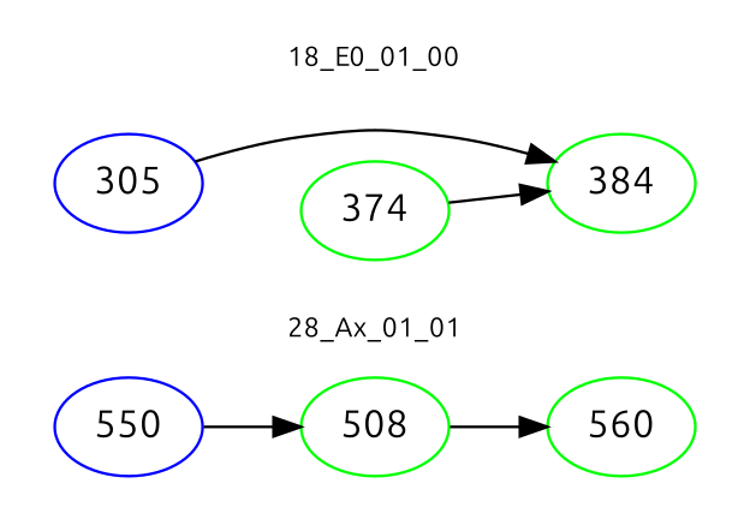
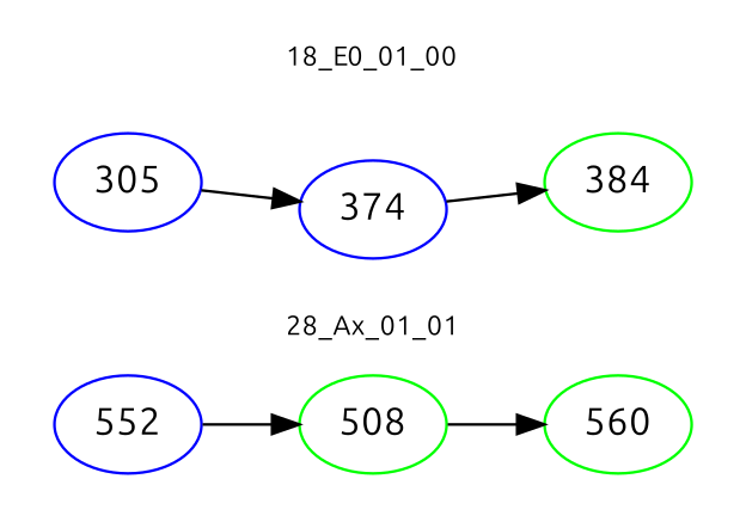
  digraph {
    fontname=Ubuntu
    rankdir=LR
    node [color=green fontname=Ubuntu]
    edge [color=black fontname=Ubuntu]
-   n1 [color=blue label=550]
+   n1 [color=blue label=552]
    n2 [label=508]
    n3 [label=560]
    n4 [color=blue label=305]
-   n5 [label=374]
+   n5 [color=blue label=374]
    n6 [label=384]
    subgraph cluster_1 {
      color=white
      fontsize=10
      label="28_Ax_01_01"
      n1
      n2
      n3
    }
    subgraph cluster_2 {
      color=white
      fontsize=10
      label="18_E0_01_00"
      n4
      n5
      n6
    }
    n1 -> n2
    n2 -> n3
-   n4 -> n6
+   n4 -> n5
    n5 -> n6
  }
